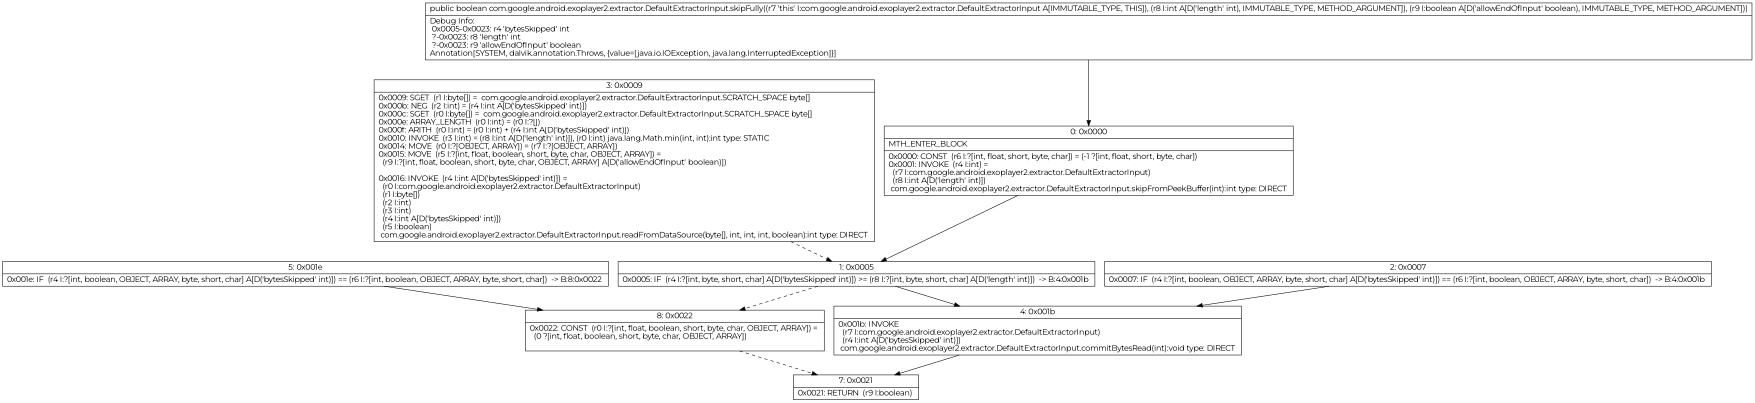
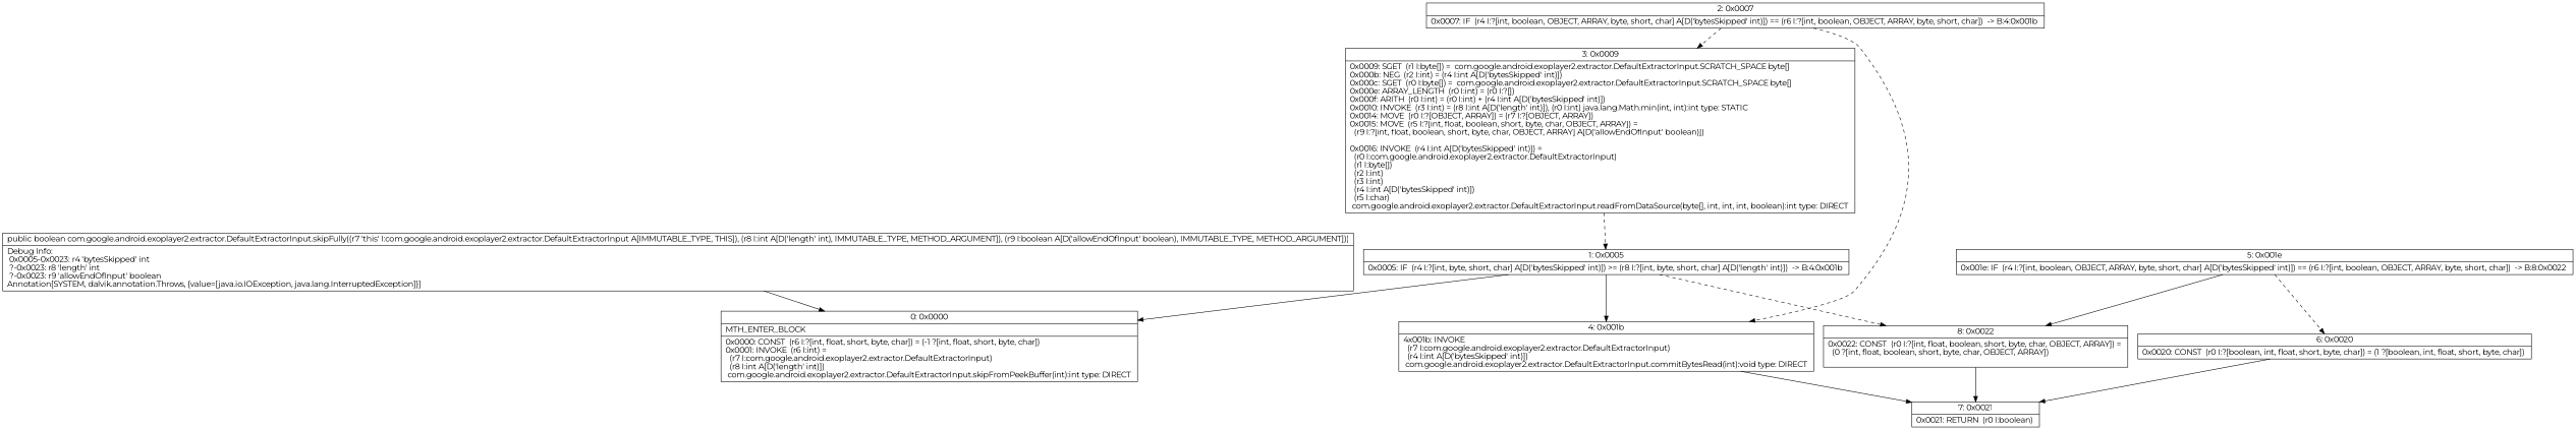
  digraph {
    fontname=Montserrat
    node [fontname=Montserrat shape=record]
    edge [fontname=Montserrat]
-   n1 [label="{0\:\ 0x0000|MTH_ENTER_BLOCK\l|0x0000: CONST  (r6 I:?[int, float, short, byte, char]) = (\-1 ?[int, float, short, byte, char]) \l0x0001: INVOKE  (r4 I:int) = \l  (r7 I:com.google.android.exoplayer2.extractor.DefaultExtractorInput)\l  (r8 I:int A[D('length' int)])\l com.google.android.exoplayer2.extractor.DefaultExtractorInput.skipFromPeekBuffer(int):int type: DIRECT \l}"]
+   n1 [label="{0\:\ 0x0000|MTH_ENTER_BLOCK\l|0x0000: CONST  (r6 I:?[int, float, short, byte, char]) = (\-1 ?[int, float, short, byte, char]) \l0x0001: INVOKE  (r6 I:int) = \l  (r7 I:com.google.android.exoplayer2.extractor.DefaultExtractorInput)\l  (r8 I:int A[D('length' int)])\l com.google.android.exoplayer2.extractor.DefaultExtractorInput.skipFromPeekBuffer(int):int type: DIRECT \l}"]
    n2 [label="{1\:\ 0x0005|0x0005: IF  (r4 I:?[int, byte, short, char] A[D('bytesSkipped' int)]) \>= (r8 I:?[int, byte, short, char] A[D('length' int)])  \-\> B:4:0x001b \l}"]
-   n3 [label="{4\:\ 0x001b|0x001b: INVOKE  \l  (r7 I:com.google.android.exoplayer2.extractor.DefaultExtractorInput)\l  (r4 I:int A[D('bytesSkipped' int)])\l com.google.android.exoplayer2.extractor.DefaultExtractorInput.commitBytesRead(int):void type: DIRECT \l}"]
+   n3 [label="{4\:\ 0x001b|4x001b: INVOKE  \l  (r7 I:com.google.android.exoplayer2.extractor.DefaultExtractorInput)\l  (r4 I:int A[D('bytesSkipped' int)])\l com.google.android.exoplayer2.extractor.DefaultExtractorInput.commitBytesRead(int):void type: DIRECT \l}"]
    n4 [label="{8\:\ 0x0022|0x0022: CONST  (r0 I:?[int, float, boolean, short, byte, char, OBJECT, ARRAY]) = \l  (0 ?[int, float, boolean, short, byte, char, OBJECT, ARRAY])\l \l}"]
    n5 [label="{2\:\ 0x0007|0x0007: IF  (r4 I:?[int, boolean, OBJECT, ARRAY, byte, short, char] A[D('bytesSkipped' int)]) == (r6 I:?[int, boolean, OBJECT, ARRAY, byte, short, char])  \-\> B:4:0x001b \l}"]
-   n6 [label="{3\:\ 0x0009|0x0009: SGET  (r1 I:byte[]) =  com.google.android.exoplayer2.extractor.DefaultExtractorInput.SCRATCH_SPACE byte[] \l0x000b: NEG  (r2 I:int) = (r4 I:int A[D('bytesSkipped' int)]) \l0x000c: SGET  (r0 I:byte[]) =  com.google.android.exoplayer2.extractor.DefaultExtractorInput.SCRATCH_SPACE byte[] \l0x000e: ARRAY_LENGTH  (r0 I:int) = (r0 I:?[]) \l0x000f: ARITH  (r0 I:int) = (r0 I:int) + (r4 I:int A[D('bytesSkipped' int)]) \l0x0010: INVOKE  (r3 I:int) = (r8 I:int A[D('length' int)]), (r0 I:int) java.lang.Math.min(int, int):int type: STATIC \l0x0014: MOVE  (r0 I:?[OBJECT, ARRAY]) = (r7 I:?[OBJECT, ARRAY]) \l0x0015: MOVE  (r5 I:?[int, float, boolean, short, byte, char, OBJECT, ARRAY]) = \l  (r9 I:?[int, float, boolean, short, byte, char, OBJECT, ARRAY] A[D('allowEndOfInput' boolean)])\l \l0x0016: INVOKE  (r4 I:int A[D('bytesSkipped' int)]) = \l  (r0 I:com.google.android.exoplayer2.extractor.DefaultExtractorInput)\l  (r1 I:byte[])\l  (r2 I:int)\l  (r3 I:int)\l  (r4 I:int A[D('bytesSkipped' int)])\l  (r5 I:boolean)\l com.google.android.exoplayer2.extractor.DefaultExtractorInput.readFromDataSource(byte[], int, int, int, boolean):int type: DIRECT \l}"]
-   n7 [label="{7\:\ 0x0021|0x0021: RETURN  (r9 I:boolean) \l}"]
+   n6 [label="{3\:\ 0x0009|0x0009: SGET  (r1 I:byte[]) =  com.google.android.exoplayer2.extractor.DefaultExtractorInput.SCRATCH_SPACE byte[] \l0x000b: NEG  (r2 I:int) = (r4 I:int A[D('bytesSkipped' int)]) \l0x000c: SGET  (r0 I:byte[]) =  com.google.android.exoplayer2.extractor.DefaultExtractorInput.SCRATCH_SPACE byte[] \l0x000e: ARRAY_LENGTH  (r0 I:int) = (r0 I:?[]) \l0x000f: ARITH  (r0 I:int) = (r0 I:int) + (r4 I:int A[D('bytesSkipped' int)]) \l0x0010: INVOKE  (r3 I:int) = (r8 I:int A[D('length' int)]), (r0 I:int) java.lang.Math.min(int, int):int type: STATIC \l0x0014: MOVE  (r0 I:?[OBJECT, ARRAY]) = (r7 I:?[OBJECT, ARRAY]) \l0x0015: MOVE  (r5 I:?[int, float, boolean, short, byte, char, OBJECT, ARRAY]) = \l  (r9 I:?[int, float, boolean, short, byte, char, OBJECT, ARRAY] A[D('allowEndOfInput' boolean)])\l \l0x0016: INVOKE  (r4 I:int A[D('bytesSkipped' int)]) = \l  (r0 I:com.google.android.exoplayer2.extractor.DefaultExtractorInput)\l  (r1 I:byte[])\l  (r2 I:int)\l  (r3 I:int)\l  (r4 I:int A[D('bytesSkipped' int)])\l  (r5 I:char)\l com.google.android.exoplayer2.extractor.DefaultExtractorInput.readFromDataSource(byte[], int, int, int, boolean):int type: DIRECT \l}"]
+   n7 [label="{7\:\ 0x0021|0x0021: RETURN  (r0 I:boolean) \l}"]
    n8 [label="{5\:\ 0x001e|0x001e: IF  (r4 I:?[int, boolean, OBJECT, ARRAY, byte, short, char] A[D('bytesSkipped' int)]) == (r6 I:?[int, boolean, OBJECT, ARRAY, byte, short, char])  \-\> B:8:0x0022 \l}"]
+   n9 [label="{6\:\ 0x0020|0x0020: CONST  (r0 I:?[boolean, int, float, short, byte, char]) = (1 ?[boolean, int, float, short, byte, char]) \l}"]
    n10 [label="{public boolean com.google.android.exoplayer2.extractor.DefaultExtractorInput.skipFully((r7 'this' I:com.google.android.exoplayer2.extractor.DefaultExtractorInput A[IMMUTABLE_TYPE, THIS]), (r8 I:int A[D('length' int), IMMUTABLE_TYPE, METHOD_ARGUMENT]), (r9 I:boolean A[D('allowEndOfInput' boolean), IMMUTABLE_TYPE, METHOD_ARGUMENT]))  | Debug Info:\l  0x0005\-0x0023: r4 'bytesSkipped' int\l  ?\-0x0023: r8 'length' int\l  ?\-0x0023: r9 'allowEndOfInput' boolean\lAnnotation[SYSTEM, dalvik.annotation.Throws, \{value=[java.io.IOException, java.lang.InterruptedException]\}]\l}"]
-   n1 -> n2
+   n2 -> n1
    n2 -> n3
    n2 -> n4 [style=dashed]
    n3 -> n7
-   n4 -> n7 [style=dashed]
-   n5 -> n3
+   n4 -> n7
+   n5 -> n3 [style=dashed]
+   n5 -> n6 [style=dashed]
    n6 -> n2 [style=dashed]
    n8 -> n4
+   n8 -> n9 [style=dashed]
+   n9 -> n7
    n10 -> n1
  }
